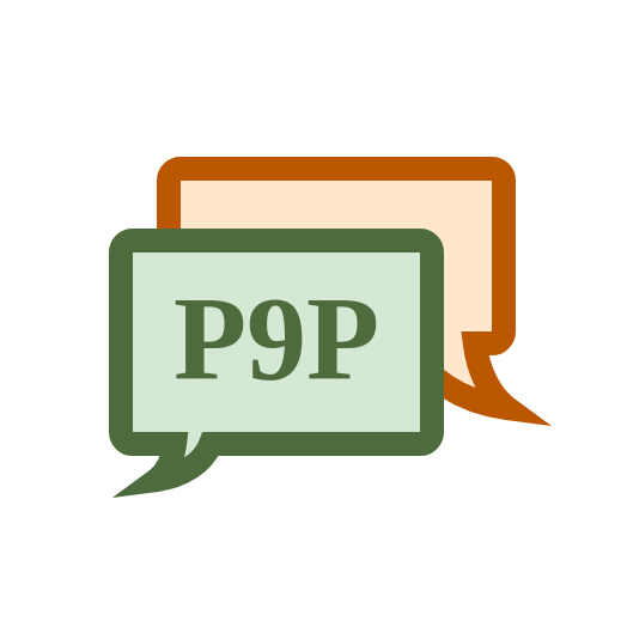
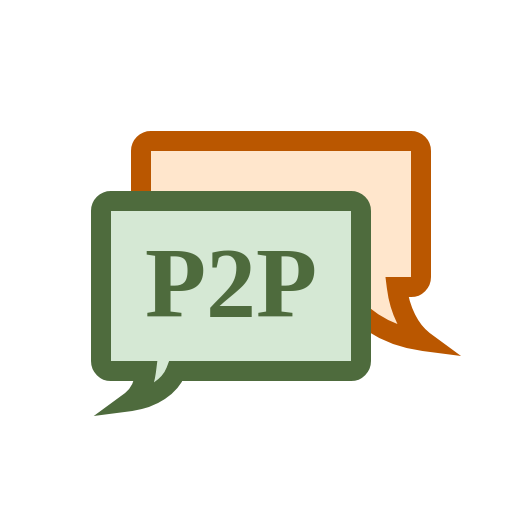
  <mxCell id="0" />
  <mxCell id="1" parent="0" />
  <mxCell id="2" value="" style="whiteSpace=wrap;html=1;aspect=fixed;fillColor=none;strokeColor=#FFFFFF;" parent="1" vertex="1"><mxGeometry x="20" y="20" width="220" height="220" as="geometry" /></mxCell>
  <mxCell id="3" value="" style="whiteSpace=wrap;html=1;shape=mxgraph.basic.roundRectCallout;dx=25.6;dy=27;size=5;boundedLbl=1;sketch=0;flipH=1;strokeWidth=10;fillColor=#ffe6cc;strokeColor=#BA5700;" parent="1" vertex="1"><mxGeometry x="70" y="70" width="140" height="100" as="geometry" /></mxCell>
  <mxCell id="4" value="" style="whiteSpace=wrap;html=1;shape=mxgraph.basic.roundRectCallout;dx=30;dy=15;size=5;boundedLbl=1;fillColor=#d5e8d4;strokeColor=#4E6B3D;strokeWidth=10;" parent="1" vertex="1"><mxGeometry x="50" y="100" width="130" height="100" as="geometry" /></mxCell>
- <mxCell id="5" value="P9P" style="text;html=1;strokeColor=none;fillColor=none;align=center;verticalAlign=middle;whiteSpace=wrap;rounded=0;sketch=0;fontSize=50;fontStyle=1;fontFamily=Rowdies;fontColor=#4E6B3D;FType=g;" parent="1" vertex="1"><mxGeometry x="57.5" y="120" width="115" height="40" as="geometry" /></mxCell>
+ <mxCell id="5" value="P2P" style="text;html=1;strokeColor=none;fillColor=none;align=center;verticalAlign=middle;whiteSpace=wrap;rounded=0;sketch=0;fontSize=50;fontStyle=1;fontFamily=Rowdies;fontColor=#4E6B3D;FType=g;" parent="1" vertex="1"><mxGeometry x="57.5" y="120" width="115" height="40" as="geometry" /></mxCell>
